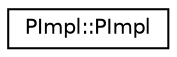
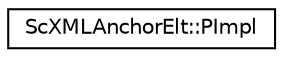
  digraph {
    rankdir=TB
-   n1 [color=black fillcolor=white fontname=Helvetica fontsize=10 height=0.2 label="PImpl::PImpl" shape=record style=filled width=0.4]
+   n1 [color=black fillcolor=white fontname=Helvetica fontsize=10 height=0.2 label="ScXMLAnchorElt::PImpl" shape=record style=filled width=0.4]
  }
